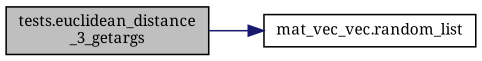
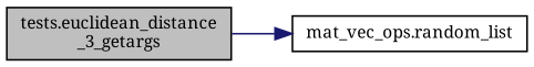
  digraph {
    rankdir=LR
    fontname="Noto Serif"
    node [color=black fontname="Noto Serif" fontsize=10 shape=record style=filled]
    n1 [fillcolor=grey75 fontcolor=black height=0.2 label="tests.euclidean_distance\l_3_getargs" width=0.4]
-   n2 [fillcolor=white height=0.2 label="mat_vec_vec.random_list" width=0.4]
+   n2 [fillcolor=white height=0.2 label="mat_vec_ops.random_list" width=0.4]
    n1 -> n2 [color=midnightblue fontname="Noto Serif" fontsize=10 labelfontname=Helvetica labelfontsize=10 style=solid]
  }
